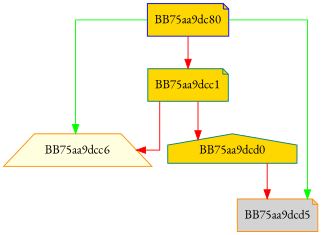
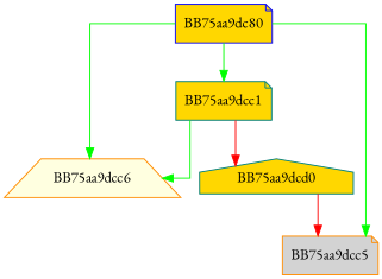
  digraph {
    fontname="EB Garamond"
    splines=ortho
    node [color=darkorange fillcolor=gold fontname="EB Garamond" shape=note style=filled]
    edge [color=red fontname="EB Garamond"]
    BB75aa9dc80 [color=blue]
    BB75aa9dcc6 [fillcolor=lightyellow shape=trapezium]
    BB75aa9dcc1 [color=teal]
-   BB75aa9dcd5 [fillcolor=lightgrey]
+   BB75aa9dcd5 [fillcolor=lightgrey label=BB75aa9dcc5]
    BB75aa9dcd0 [color=teal shape=house]
    BB75aa9dc80 -> BB75aa9dcc6 [color=green]
-   BB75aa9dc80 -> BB75aa9dcc1
+   BB75aa9dc80 -> BB75aa9dcc1 [color=green]
    BB75aa9dc80 -> BB75aa9dcd5 [color=green]
-   BB75aa9dcc1 -> BB75aa9dcc6
+   BB75aa9dcc1 -> BB75aa9dcc6 [color=green]
    BB75aa9dcc1 -> BB75aa9dcd0
    BB75aa9dcd0 -> BB75aa9dcd5
  }
